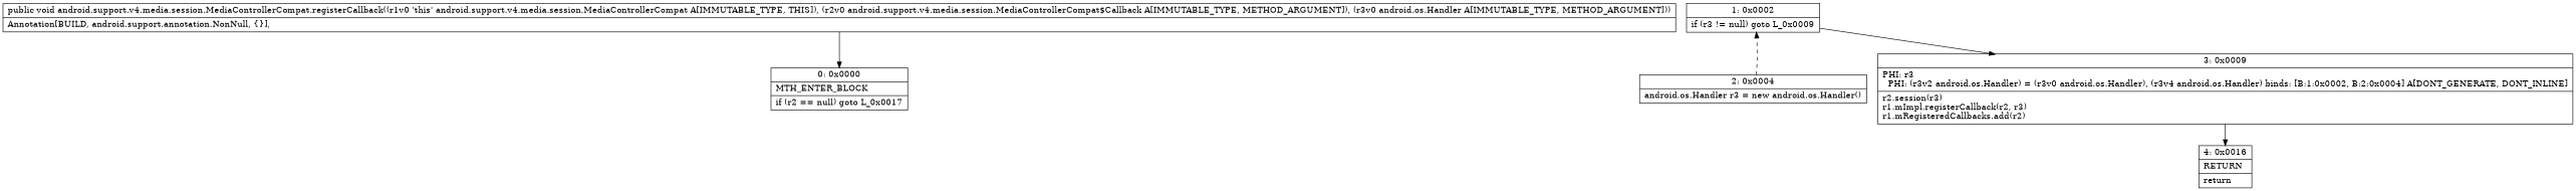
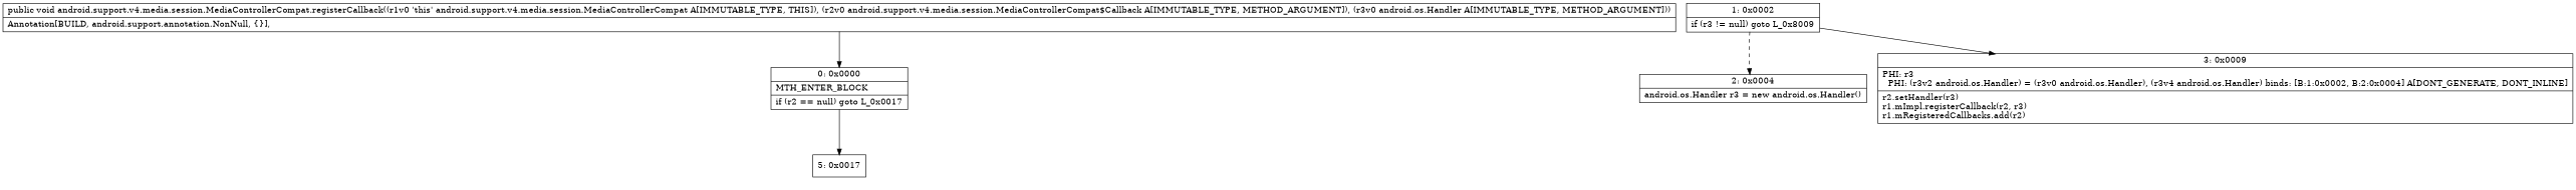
  digraph {
    node [shape=record]
    n1 [label="{0\:\ 0x0000|MTH_ENTER_BLOCK\l|if (r2 == null) goto L_0x0017\l}"]
-   n3 [label="{1\:\ 0x0002|if (r3 != null) goto L_0x0009\l}"]
+   n2 [label="{5\:\ 0x0017}"]
+   n3 [label="{1\:\ 0x0002|if (r3 != null) goto L_0x8009\l}"]
    n4 [label="{2\:\ 0x0004|android.os.Handler r3 = new android.os.Handler()\l}"]
-   n5 [label="{3\:\ 0x0009|PHI: r3 \l  PHI: (r3v2 android.os.Handler) = (r3v0 android.os.Handler), (r3v4 android.os.Handler) binds: [B:1:0x0002, B:2:0x0004] A[DONT_GENERATE, DONT_INLINE]\l|r2.session(r3)\lr1.mImpl.registerCallback(r2, r3)\lr1.mRegisteredCallbacks.add(r2)\l}"]
-   n6 [label="{4\:\ 0x0016|RETURN\l|return\l}"]
+   n5 [label="{3\:\ 0x0009|PHI: r3 \l  PHI: (r3v2 android.os.Handler) = (r3v0 android.os.Handler), (r3v4 android.os.Handler) binds: [B:1:0x0002, B:2:0x0004] A[DONT_GENERATE, DONT_INLINE]\l|r2.setHandler(r3)\lr1.mImpl.registerCallback(r2, r3)\lr1.mRegisteredCallbacks.add(r2)\l}"]
    n7 [label="{public void android.support.v4.media.session.MediaControllerCompat.registerCallback((r1v0 'this' android.support.v4.media.session.MediaControllerCompat A[IMMUTABLE_TYPE, THIS]), (r2v0 android.support.v4.media.session.MediaControllerCompat$Callback A[IMMUTABLE_TYPE, METHOD_ARGUMENT]), (r3v0 android.os.Handler A[IMMUTABLE_TYPE, METHOD_ARGUMENT]))  | Annotation[BUILD, android.support.annotation.NonNull, \{\}], \l}"]
-   n4 -> n3 [style=dashed]
+   n1 -> n2
+   n3 -> n4 [style=dashed]
    n3 -> n5
-   n5 -> n6
    n7 -> n1
  }
